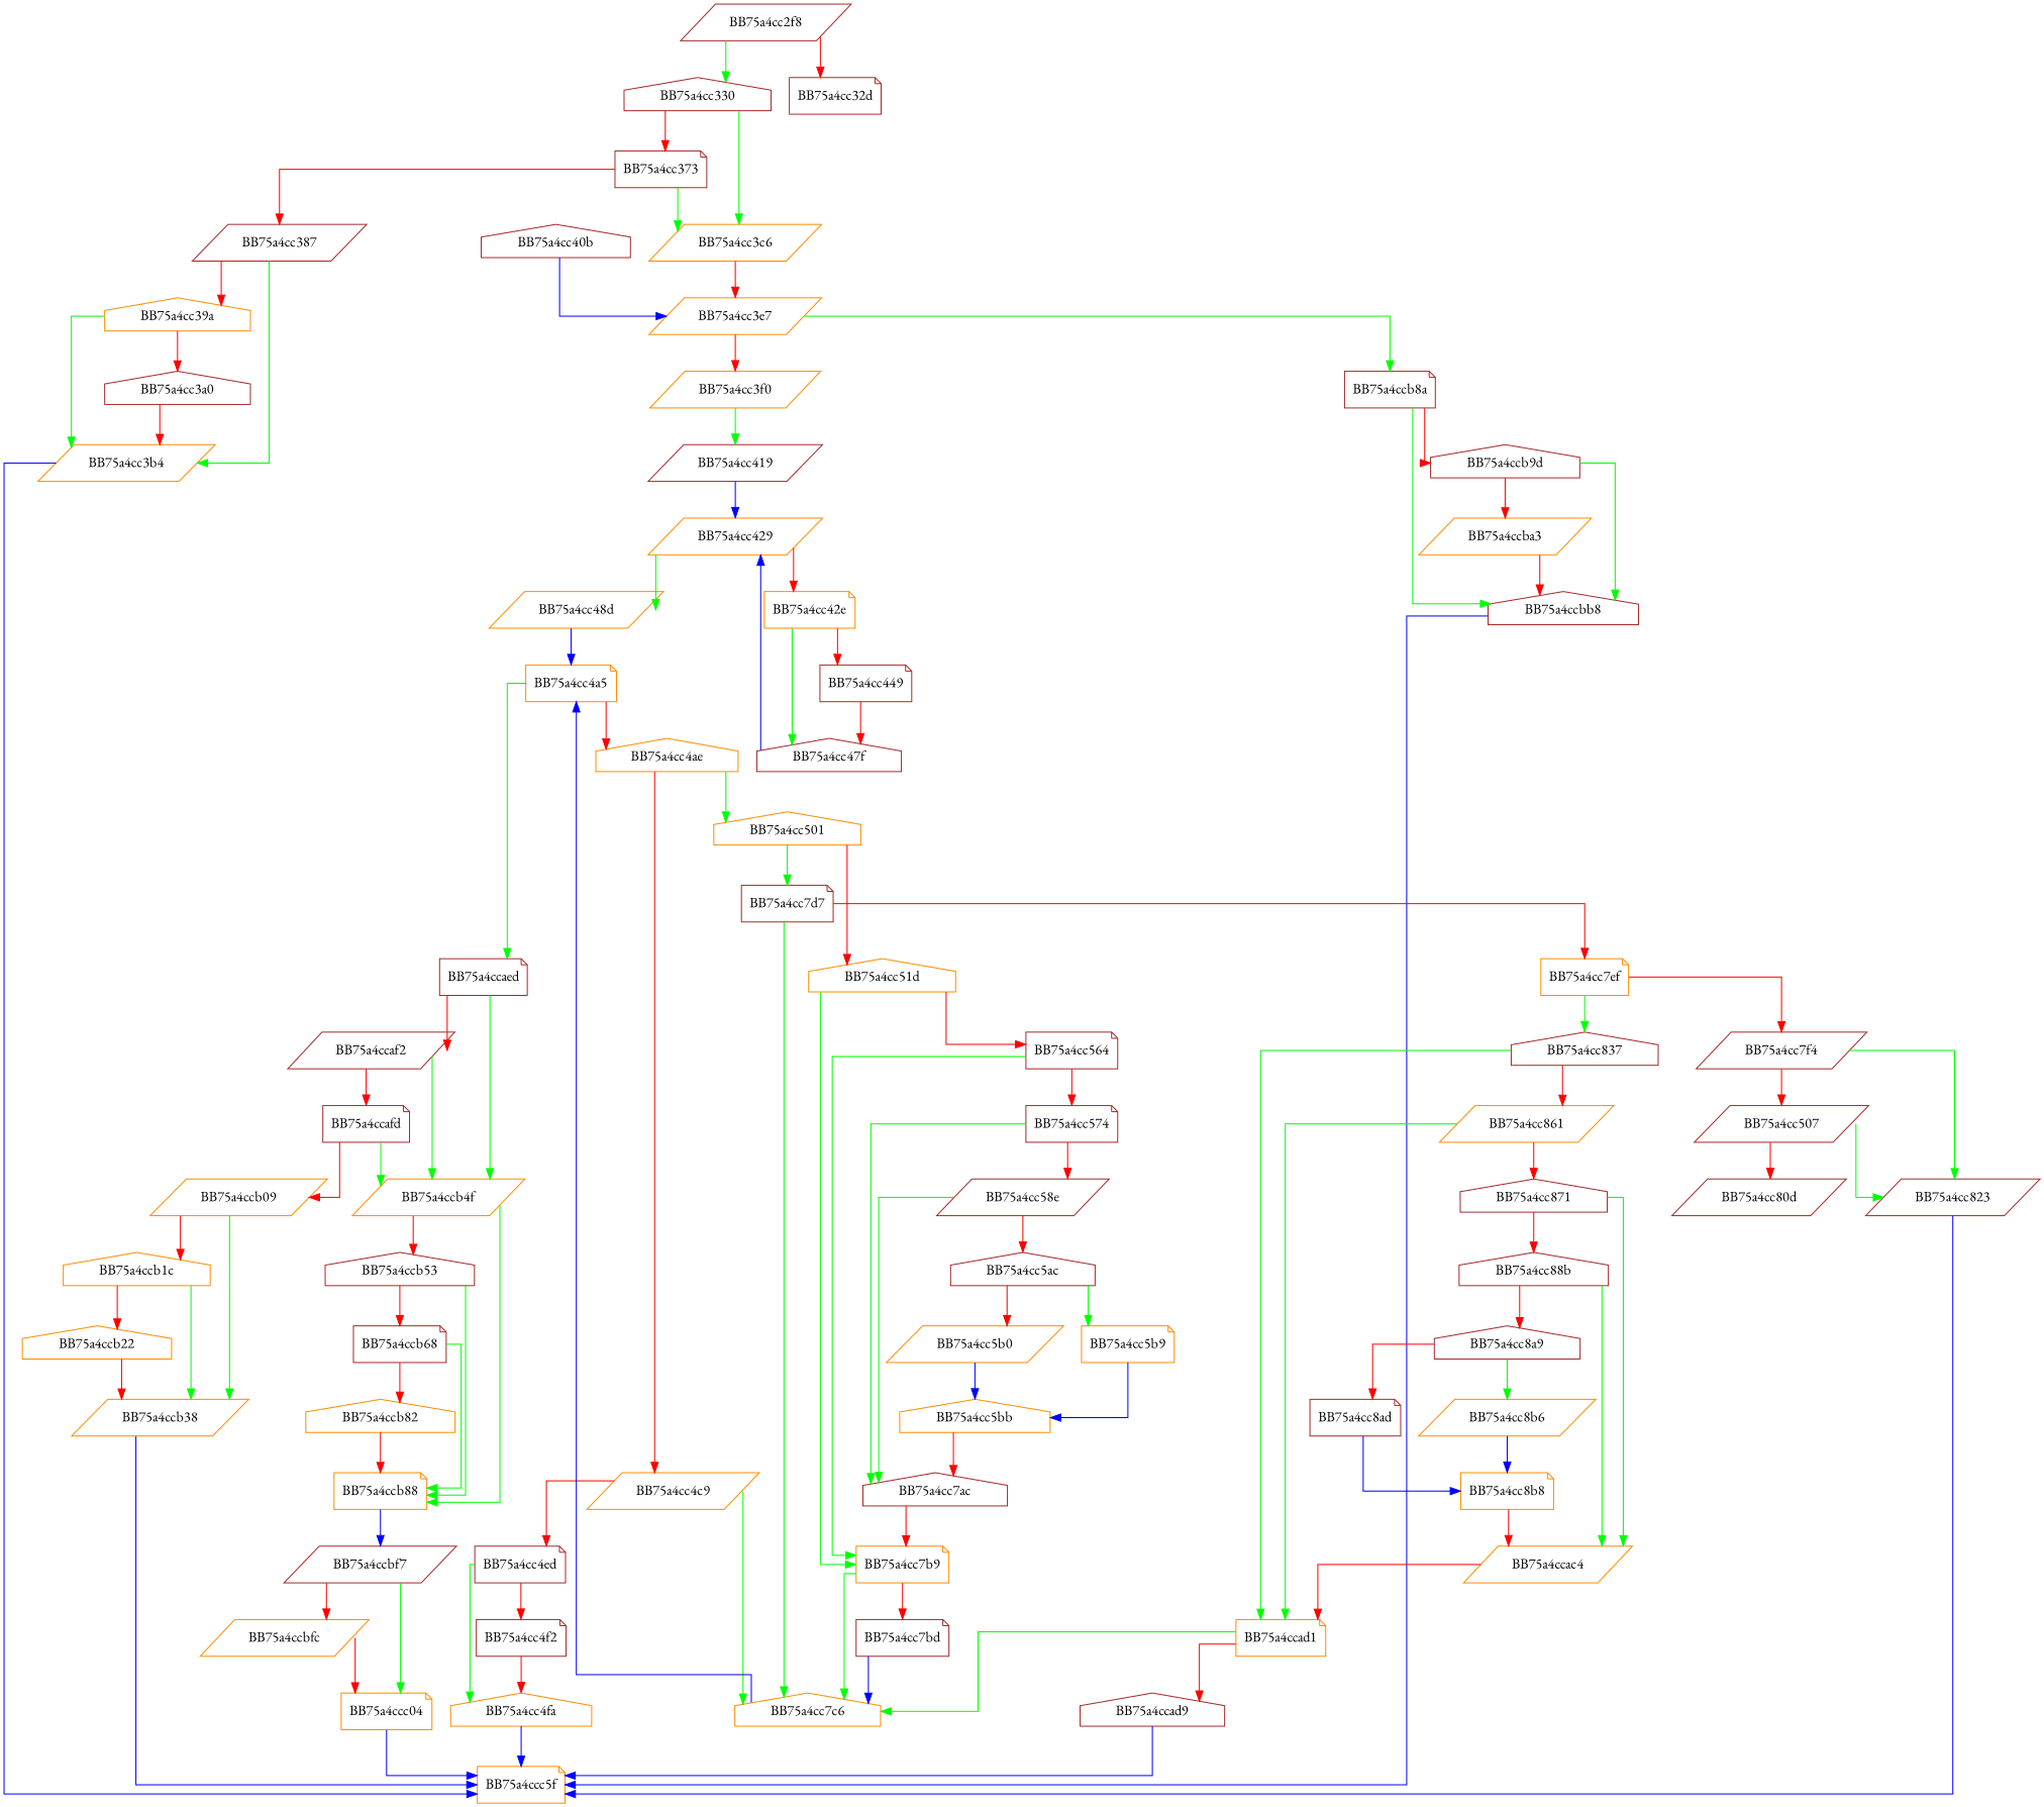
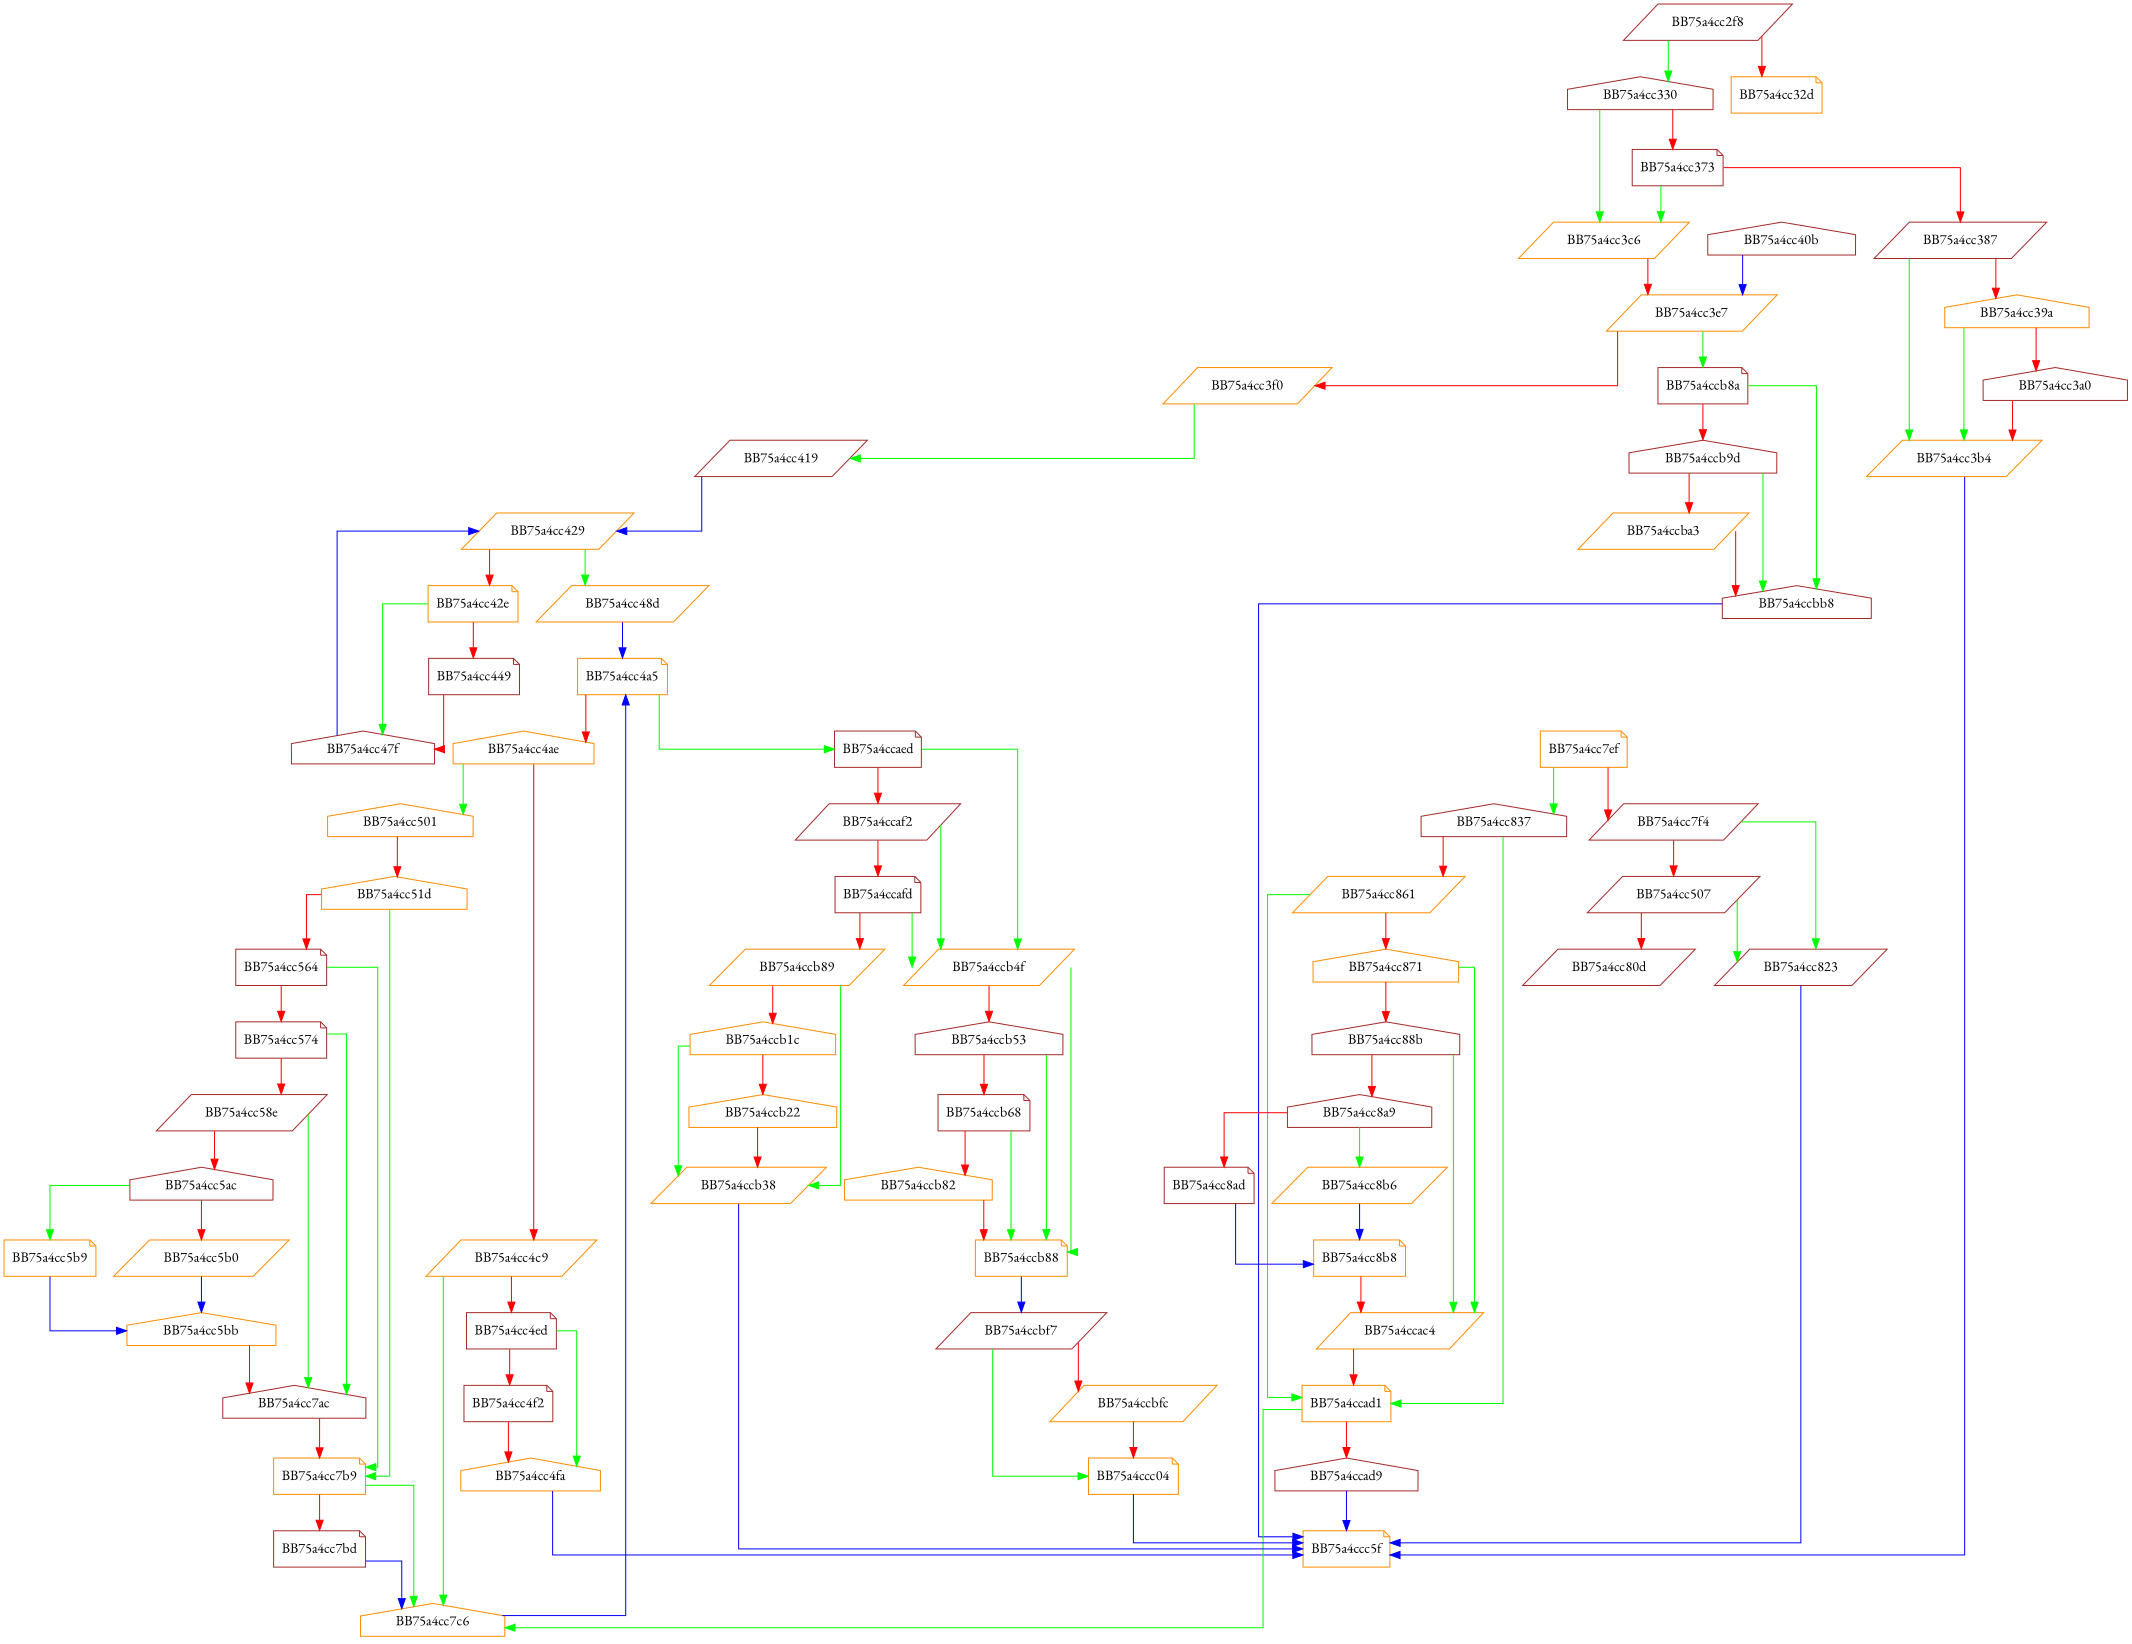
  digraph {
    fontname="EB Garamond"
    splines=ortho
    node [color=brown fontname="EB Garamond" shape=parallelogram]
    edge [color=red fontname="EB Garamond"]
    BB75a4cc330 [shape=house]
    BB75a4cc2f8
-   BB75a4cc32d [shape=note]
+   BB75a4cc32d [color=darkorange shape=note]
    BB75a4cc3c6 [color=darkorange]
    BB75a4cc373 [shape=note]
    BB75a4cc3e7 [color=darkorange]
    BB75a4cc387
    BB75a4ccb8a [shape=note]
    BB75a4cc3f0 [color=darkorange]
    BB75a4cc3b4 [color=darkorange]
    BB75a4cc39a [color=darkorange shape=house]
    BB75a4ccc5f [color=darkorange shape=note]
    BB75a4cc3a0 [shape=house]
    BB75a4ccbb8 [shape=house]
    BB75a4ccb9d [shape=house]
    BB75a4cc419
    BB75a4ccba3 [color=darkorange]
    BB75a4cc429 [color=darkorange]
    BB75a4cc40b [shape=house]
    BB75a4cc48d [color=darkorange]
    BB75a4cc42e [color=darkorange shape=note]
    BB75a4cc4a5 [color=darkorange shape=note]
    BB75a4cc47f [shape=house]
    BB75a4cc449 [shape=note]
    BB75a4ccaed [shape=note]
    BB75a4cc4ae [color=darkorange shape=house]
    BB75a4ccb4f [color=darkorange]
    BB75a4ccaf2
    BB75a4cc501 [color=darkorange shape=house]
    BB75a4cc4c9 [color=darkorange]
    BB75a4ccb88 [color=darkorange shape=note]
    BB75a4ccb53 [shape=house]
    BB75a4ccafd [shape=note]
-   BB75a4cc7d7 [shape=note]
    BB75a4cc51d [color=darkorange shape=house]
    BB75a4cc7c6 [color=darkorange shape=house]
    BB75a4cc4ed [shape=note]
    BB75a4cc7ef [color=darkorange shape=note]
    BB75a4cc7b9 [color=darkorange shape=note]
    BB75a4cc564 [shape=note]
    BB75a4cc4fa [color=darkorange shape=house]
    BB75a4cc4f2 [shape=note]
    BB75a4cc837 [shape=house]
    BB75a4cc7f4
    BB75a4cc7bd [shape=note]
    BB75a4cc574 [shape=note]
    BB75a4cc7ac [shape=house]
    BB75a4cc58e
    BB75a4cc5ac [shape=house]
    BB75a4cc5b9 [color=darkorange shape=note]
    BB75a4cc5b0 [color=darkorange]
    BB75a4cc5bb [color=darkorange shape=house]
    BB75a4ccad1 [color=darkorange shape=note]
    BB75a4cc861 [color=darkorange]
    BB75a4cc823
    n56 [label=BB75a4cc507]
    BB75a4ccad9 [shape=house]
-   BB75a4cc871 [shape=house]
+   BB75a4cc871 [color=darkorange shape=house]
    BB75a4cc80d
    BB75a4ccac4 [color=darkorange]
    BB75a4cc88b [shape=house]
    BB75a4cc8a9 [shape=house]
    BB75a4cc8b6 [color=darkorange]
    BB75a4cc8ad [shape=note]
    BB75a4cc8b8 [color=darkorange shape=note]
    BB75a4ccbf7
    BB75a4ccb68 [shape=note]
-   BB75a4ccb09 [color=darkorange]
+   BB75a4ccb09 [color=darkorange label=BB75a4ccb89]
    BB75a4ccb38 [color=darkorange]
    BB75a4ccb1c [color=darkorange shape=house]
    BB75a4ccb22 [color=darkorange shape=house]
    BB75a4ccc04 [color=darkorange shape=note]
    BB75a4ccbfc [color=darkorange]
    BB75a4ccb82 [color=darkorange shape=house]
    BB75a4cc330 -> BB75a4cc3c6 [color=green]
    BB75a4cc330 -> BB75a4cc373
    BB75a4cc2f8 -> BB75a4cc330 [color=green]
    BB75a4cc2f8 -> BB75a4cc32d
    BB75a4cc3c6 -> BB75a4cc3e7
    BB75a4cc373 -> BB75a4cc3c6 [color=green]
    BB75a4cc373 -> BB75a4cc387
    BB75a4cc3e7 -> BB75a4ccb8a [color=green]
    BB75a4cc3e7 -> BB75a4cc3f0
    BB75a4cc387 -> BB75a4cc3b4 [color=green]
    BB75a4cc387 -> BB75a4cc39a
    BB75a4ccb8a -> BB75a4ccbb8 [color=green]
    BB75a4ccb8a -> BB75a4ccb9d
    BB75a4cc3f0 -> BB75a4cc419 [color=green]
    BB75a4cc3b4 -> BB75a4ccc5f [color=blue]
    BB75a4cc39a -> BB75a4cc3b4 [color=green]
    BB75a4cc39a -> BB75a4cc3a0
    BB75a4cc3a0 -> BB75a4cc3b4
    BB75a4ccbb8 -> BB75a4ccc5f [color=blue]
    BB75a4ccb9d -> BB75a4ccbb8 [color=green]
    BB75a4ccb9d -> BB75a4ccba3
    BB75a4cc419 -> BB75a4cc429 [color=blue]
    BB75a4ccba3 -> BB75a4ccbb8
    BB75a4cc429 -> BB75a4cc48d [color=green]
    BB75a4cc429 -> BB75a4cc42e
    BB75a4cc40b -> BB75a4cc3e7 [color=blue]
    BB75a4cc48d -> BB75a4cc4a5 [color=blue]
    BB75a4cc42e -> BB75a4cc47f [color=green]
    BB75a4cc42e -> BB75a4cc449
    BB75a4cc4a5 -> BB75a4ccaed [color=green]
    BB75a4cc4a5 -> BB75a4cc4ae
    BB75a4cc47f -> BB75a4cc429 [color=blue]
    BB75a4cc449 -> BB75a4cc47f
    BB75a4ccaed -> BB75a4ccb4f [color=green]
    BB75a4ccaed -> BB75a4ccaf2
    BB75a4cc4ae -> BB75a4cc501 [color=green]
    BB75a4cc4ae -> BB75a4cc4c9
    BB75a4ccb4f -> BB75a4ccb88 [color=green]
    BB75a4ccb4f -> BB75a4ccb53
    BB75a4ccaf2 -> BB75a4ccb4f [color=green]
    BB75a4ccaf2 -> BB75a4ccafd
-   BB75a4cc501 -> BB75a4cc7d7 [color=green]
    BB75a4cc501 -> BB75a4cc51d
    BB75a4cc4c9 -> BB75a4cc7c6 [color=green]
    BB75a4cc4c9 -> BB75a4cc4ed
    BB75a4ccb88 -> BB75a4ccbf7 [color=blue]
    BB75a4ccb53 -> BB75a4ccb88 [color=green]
    BB75a4ccb53 -> BB75a4ccb68
    BB75a4ccafd -> BB75a4ccb4f [color=green]
    BB75a4ccafd -> BB75a4ccb09
-   BB75a4cc7d7 -> BB75a4cc7c6 [color=green]
-   BB75a4cc7d7 -> BB75a4cc7ef
    BB75a4cc51d -> BB75a4cc7b9 [color=green]
    BB75a4cc51d -> BB75a4cc564
    BB75a4cc7c6 -> BB75a4cc4a5 [color=blue]
    BB75a4cc4ed -> BB75a4cc4fa [color=green]
    BB75a4cc4ed -> BB75a4cc4f2
    BB75a4cc7ef -> BB75a4cc837 [color=green]
    BB75a4cc7ef -> BB75a4cc7f4
    BB75a4cc7b9 -> BB75a4cc7c6 [color=green]
    BB75a4cc7b9 -> BB75a4cc7bd
    BB75a4cc564 -> BB75a4cc7b9 [color=green]
    BB75a4cc564 -> BB75a4cc574
    BB75a4cc4fa -> BB75a4ccc5f [color=blue]
    BB75a4cc4f2 -> BB75a4cc4fa
    BB75a4cc837 -> BB75a4ccad1 [color=green]
    BB75a4cc837 -> BB75a4cc861
    BB75a4cc7f4 -> BB75a4cc823 [color=green]
    BB75a4cc7f4 -> n56
    BB75a4cc7bd -> BB75a4cc7c6 [color=blue]
    BB75a4cc574 -> BB75a4cc7ac [color=green]
    BB75a4cc574 -> BB75a4cc58e
    BB75a4cc7ac -> BB75a4cc7b9
    BB75a4cc58e -> BB75a4cc7ac [color=green]
    BB75a4cc58e -> BB75a4cc5ac
    BB75a4cc5ac -> BB75a4cc5b9 [color=green]
    BB75a4cc5ac -> BB75a4cc5b0
    BB75a4cc5b9 -> BB75a4cc5bb [color=blue]
    BB75a4cc5b0 -> BB75a4cc5bb [color=blue]
    BB75a4cc5bb -> BB75a4cc7ac
    BB75a4ccad1 -> BB75a4cc7c6 [color=green]
    BB75a4ccad1 -> BB75a4ccad9
    BB75a4cc861 -> BB75a4ccad1 [color=green]
    BB75a4cc861 -> BB75a4cc871
    BB75a4cc823 -> BB75a4ccc5f [color=blue]
    n56 -> BB75a4cc823 [color=green]
    n56 -> BB75a4cc80d
    BB75a4ccad9 -> BB75a4ccc5f [color=blue]
    BB75a4cc871 -> BB75a4ccac4 [color=green]
    BB75a4cc871 -> BB75a4cc88b
    BB75a4ccac4 -> BB75a4ccad1
    BB75a4cc88b -> BB75a4ccac4 [color=green]
    BB75a4cc88b -> BB75a4cc8a9
    BB75a4cc8a9 -> BB75a4cc8b6 [color=green]
    BB75a4cc8a9 -> BB75a4cc8ad
    BB75a4cc8b6 -> BB75a4cc8b8 [color=blue]
    BB75a4cc8ad -> BB75a4cc8b8 [color=blue]
    BB75a4cc8b8 -> BB75a4ccac4
    BB75a4ccbf7 -> BB75a4ccc04 [color=green]
    BB75a4ccbf7 -> BB75a4ccbfc
    BB75a4ccb68 -> BB75a4ccb88 [color=green]
    BB75a4ccb68 -> BB75a4ccb82
    BB75a4ccb09 -> BB75a4ccb38 [color=green]
    BB75a4ccb09 -> BB75a4ccb1c
    BB75a4ccb38 -> BB75a4ccc5f [color=blue]
    BB75a4ccb1c -> BB75a4ccb38 [color=green]
    BB75a4ccb1c -> BB75a4ccb22
    BB75a4ccb22 -> BB75a4ccb38
    BB75a4ccc04 -> BB75a4ccc5f [color=blue]
    BB75a4ccbfc -> BB75a4ccc04
    BB75a4ccb82 -> BB75a4ccb88
  }
